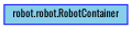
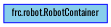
  digraph {
    rankdir=LR
    fontname=Oswald
-   n1 [color=blue fillcolor=skyblue fontname=Oswald fontsize=10 height=0.2 label="robot.robot.RobotContainer" shape=record style=filled width=0.4]
+   n1 [color=blue fillcolor=skyblue fontname=Oswald fontsize=10 height=0.2 label="frc.robot.RobotContainer" shape=record style=filled width=0.4]
  }
